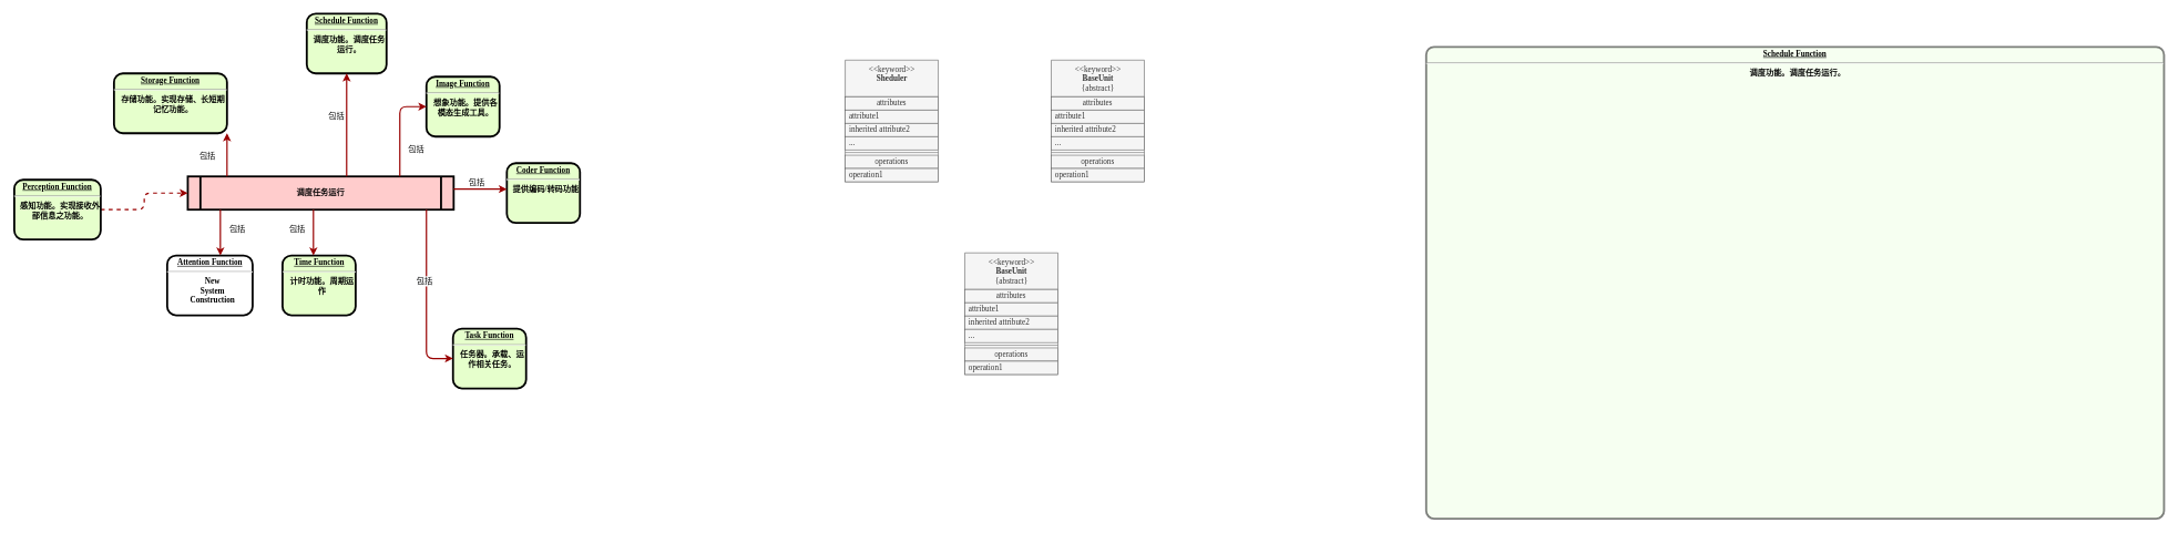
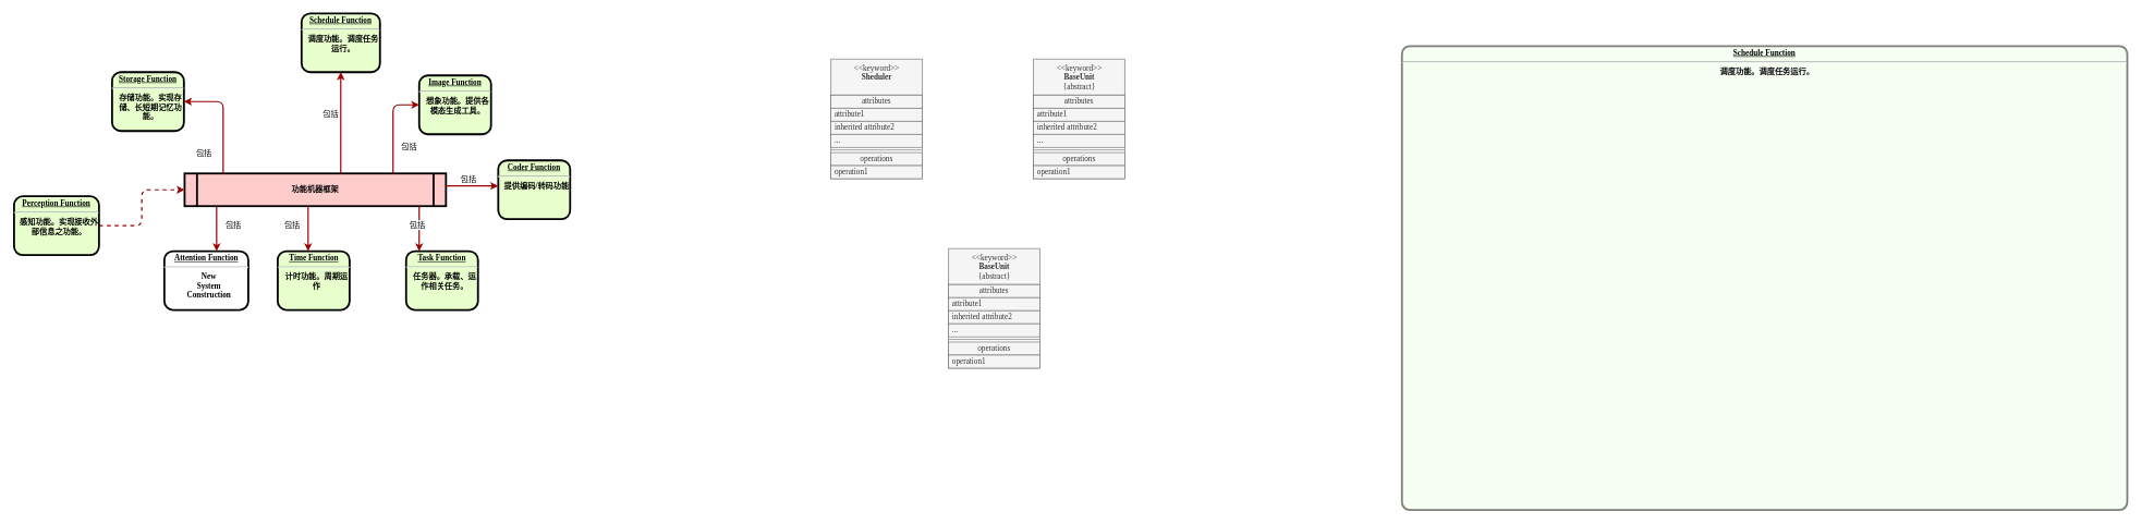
  <mxCell id="0" />
  <mxCell id="1" parent="0" />
- <mxCell id="2" value="&lt;p style=&quot;margin: 0px; margin-top: 4px; text-align: center; text-decoration: underline;&quot;&gt;&lt;strong&gt;Storage Function&lt;/strong&gt;&lt;/p&gt;&lt;hr&gt;&lt;p style=&quot;margin: 0px; margin-left: 8px;&quot;&gt;存储功能。实现存储、长短期记忆功能。&lt;/p&gt;" style="verticalAlign=middle;align=center;overflow=fill;fontSize=12;fontFamily=Times New Roman;html=1;rounded=1;fontStyle=1;strokeWidth=3;fillColor=#E6FFCC;whiteSpace=wrap;" parent="1" vertex="1"><mxGeometry x="170" y="110" width="170" height="90" as="geometry" /></mxCell>
- <mxCell id="3" value="调度任务运行" style="shape=process;whiteSpace=wrap;align=center;verticalAlign=middle;size=0.048;fontStyle=1;strokeWidth=3;fillColor=#FFCCCC;fontFamily=Times New Roman;" parent="1" vertex="1"><mxGeometry x="281" y="265" width="400" height="50" as="geometry" /></mxCell>
+ <mxCell id="2" value="&lt;p style=&quot;margin: 0px; margin-top: 4px; text-align: center; text-decoration: underline;&quot;&gt;&lt;strong&gt;Storage Function&lt;/strong&gt;&lt;/p&gt;&lt;hr&gt;&lt;p style=&quot;margin: 0px; margin-left: 8px;&quot;&gt;存储功能。实现存储、长短期记忆功能。&lt;/p&gt;" style="verticalAlign=middle;align=center;overflow=fill;fontSize=12;fontFamily=Times New Roman;html=1;rounded=1;fontStyle=1;strokeWidth=3;fillColor=#E6FFCC;whiteSpace=wrap;" parent="1" vertex="1"><mxGeometry x="170" y="110" width="110" height="90" as="geometry" /></mxCell>
+ <mxCell id="3" value="功能机器框架" style="shape=process;whiteSpace=wrap;align=center;verticalAlign=middle;size=0.048;fontStyle=1;strokeWidth=3;fillColor=#FFCCCC;fontFamily=Times New Roman;" parent="1" vertex="1"><mxGeometry x="281" y="265" width="400" height="50" as="geometry" /></mxCell>
  <mxCell id="4" value="&lt;p style=&quot;margin: 0px; margin-top: 4px; text-align: center; text-decoration: underline;&quot;&gt;&lt;strong&gt;Schedule Function&lt;br&gt;&lt;/strong&gt;&lt;/p&gt;&lt;hr&gt;&lt;p style=&quot;margin: 0px; margin-left: 8px;&quot;&gt;调度功能。调度任务运行。&lt;/p&gt;" style="verticalAlign=middle;align=center;overflow=fill;fontSize=12;fontFamily=Times New Roman;html=1;rounded=1;fontStyle=1;strokeWidth=3;fillColor=#E6FFCC;whiteSpace=wrap;" parent="1" vertex="1"><mxGeometry x="460" y="20" width="120" height="90" as="geometry" /></mxCell>
  <mxCell id="5" value="&lt;p style=&quot;margin: 0px; margin-top: 4px; text-align: center; text-decoration: underline;&quot;&gt;Coder Function&lt;/p&gt;&lt;hr&gt;&lt;p style=&quot;margin: 0px; margin-left: 8px;&quot;&gt;提供编码/转码功能&lt;/p&gt;" style="verticalAlign=middle;align=center;overflow=fill;fontSize=12;fontFamily=Times New Roman;html=1;rounded=1;fontStyle=1;strokeWidth=3;fillColor=#E6FFCC;whiteSpace=wrap;" parent="1" vertex="1"><mxGeometry x="761" y="245" width="110" height="90" as="geometry" /></mxCell>
  <mxCell id="6" value="&lt;p style=&quot;margin: 0px; margin-top: 4px; text-align: center; text-decoration: underline;&quot;&gt;Image Function&lt;/p&gt;&lt;hr&gt;&lt;p style=&quot;margin: 0px; margin-left: 8px;&quot;&gt;想象功能。提供各模态生成工具。&lt;/p&gt;" style="verticalAlign=middle;align=center;overflow=fill;fontSize=12;fontFamily=Times New Roman;html=1;rounded=1;fontStyle=1;strokeWidth=3;fillColor=#E6FFCC;whiteSpace=wrap;" parent="1" vertex="1"><mxGeometry x="640" y="115" width="110" height="90" as="geometry" /></mxCell>
- <mxCell id="7" value="&lt;p style=&quot;margin: 0px; margin-top: 4px; text-align: center; text-decoration: underline;&quot;&gt;Task Function&lt;/p&gt;&lt;hr&gt;&lt;p style=&quot;margin: 0px; margin-left: 8px;&quot;&gt;任务器。承载、运作相关任务。&lt;/p&gt;" style="verticalAlign=middle;align=center;overflow=fill;fontSize=12;fontFamily=Times New Roman;html=1;rounded=1;fontStyle=1;strokeWidth=3;fillColor=#E6FFCC;whiteSpace=wrap;" parent="1" vertex="1"><mxGeometry x="680" y="494" width="110" height="90" as="geometry" /></mxCell>
+ <mxCell id="7" value="&lt;p style=&quot;margin: 0px; margin-top: 4px; text-align: center; text-decoration: underline;&quot;&gt;Task Function&lt;/p&gt;&lt;hr&gt;&lt;p style=&quot;margin: 0px; margin-left: 8px;&quot;&gt;任务器。承载、运作相关任务。&lt;/p&gt;" style="verticalAlign=middle;align=center;overflow=fill;fontSize=12;fontFamily=Times New Roman;html=1;rounded=1;fontStyle=1;strokeWidth=3;fillColor=#E6FFCC;whiteSpace=wrap;" parent="1" vertex="1"><mxGeometry x="620" y="384" width="110" height="90" as="geometry" /></mxCell>
  <mxCell id="8" value="&lt;p style=&quot;margin: 0px; margin-top: 4px; text-align: center; text-decoration: underline;&quot;&gt;Attention Function&lt;/p&gt;&lt;hr&gt;&lt;p style=&quot;margin: 0px; margin-left: 8px;&quot;&gt;New&lt;/p&gt;&lt;p style=&quot;margin: 0px; margin-left: 8px;&quot;&gt;System&lt;/p&gt;&lt;p style=&quot;margin: 0px; margin-left: 8px;&quot;&gt;Construction&lt;/p&gt;" style="verticalAlign=middle;align=center;overflow=fill;fontSize=12;fontFamily=Times New Roman;html=1;rounded=1;fontStyle=1;strokeWidth=3;fillColor=#ffffff;whiteSpace=wrap;" parent="1" vertex="1"><mxGeometry x="250" y="384" width="128.5" height="90" as="geometry" /></mxCell>
  <mxCell id="9" value="&lt;p style=&quot;margin: 0px; margin-top: 4px; text-align: center; text-decoration: underline;&quot;&gt;Time Function&lt;/p&gt;&lt;hr&gt;&lt;p style=&quot;margin: 0px; margin-left: 8px;&quot;&gt;计时功能。周期运作&lt;/p&gt;" style="verticalAlign=middle;align=center;overflow=fill;fontSize=12;fontFamily=Times New Roman;html=1;rounded=1;fontStyle=1;strokeWidth=3;fillColor=#E6FFCC;whiteSpace=wrap;" parent="1" vertex="1"><mxGeometry x="423.5" y="384" width="110" height="90" as="geometry" /></mxCell>
  <mxCell id="10" value="包括" style="text;spacingTop=-5;align=center;fontFamily=Times New Roman;whiteSpace=wrap;" parent="1" vertex="1"><mxGeometry x="296" y="225" width="30" height="20" as="geometry" /></mxCell>
  <mxCell id="11" value="" style="edgeStyle=elbowEdgeStyle;elbow=horizontal;strokeColor=#990000;strokeWidth=2;fontFamily=Times New Roman;" parent="1" source="3" target="2" edge="1"><mxGeometry width="100" height="100" relative="1" as="geometry"><mxPoint x="130" y="404" as="sourcePoint" /><mxPoint x="230" y="304" as="targetPoint" /><Array as="points"><mxPoint x="340" y="244" /></Array></mxGeometry></mxCell>
  <mxCell id="12" value="" style="edgeStyle=elbowEdgeStyle;elbow=horizontal;strokeColor=#990000;strokeWidth=2;fontFamily=Times New Roman;" parent="1" source="3" target="4" edge="1"><mxGeometry width="100" height="100" relative="1" as="geometry"><mxPoint x="460" y="244" as="sourcePoint" /><mxPoint x="560" y="144" as="targetPoint" /><Array as="points"><mxPoint x="520" y="184" /></Array></mxGeometry></mxCell>
  <mxCell id="13" value="包括" style="text;spacingTop=-5;align=center;fontFamily=Times New Roman;whiteSpace=wrap;" parent="1" vertex="1"><mxGeometry x="490" y="165" width="30" height="20" as="geometry" /></mxCell>
  <mxCell id="14" value="" style="edgeStyle=segmentEdgeStyle;strokeColor=#990000;strokeWidth=2;fontFamily=Times New Roman;" parent="1" source="3" target="6" edge="1"><mxGeometry width="100" height="100" relative="1" as="geometry"><mxPoint x="420" y="234" as="sourcePoint" /><mxPoint x="520" y="134" as="targetPoint" /><Array as="points"><mxPoint x="600" y="160" /></Array></mxGeometry></mxCell>
  <mxCell id="15" value="包括" style="text;spacingTop=-5;align=center;fontFamily=Times New Roman;whiteSpace=wrap;" parent="1" vertex="1"><mxGeometry x="610" y="215" width="30" height="20" as="geometry" /></mxCell>
  <mxCell id="16" value="" style="edgeStyle=elbowEdgeStyle;elbow=vertical;strokeColor=#990000;strokeWidth=2;fontFamily=Times New Roman;" parent="1" source="3" target="5" edge="1"><mxGeometry width="100" height="100" relative="1" as="geometry"><mxPoint x="580" y="374" as="sourcePoint" /><mxPoint x="680" y="274" as="targetPoint" /><Array as="points"><mxPoint x="730" y="284" /></Array></mxGeometry></mxCell>
  <mxCell id="17" value="包括" style="text;spacingTop=-5;align=center;fontFamily=Times New Roman;whiteSpace=wrap;" parent="1" vertex="1"><mxGeometry x="701" y="265" width="30" height="20" as="geometry" /></mxCell>
  <mxCell id="18" value="" style="edgeStyle=elbowEdgeStyle;elbow=horizontal;strokeColor=#990000;strokeWidth=2;fontFamily=Times New Roman;" parent="1" source="3" target="7" edge="1"><mxGeometry width="100" height="100" relative="1" as="geometry"><mxPoint x="480" y="464" as="sourcePoint" /><mxPoint x="580" y="364" as="targetPoint" /><Array as="points"><mxPoint x="640" y="354" /></Array></mxGeometry></mxCell>
  <mxCell id="19" value="&lt;span style=&quot;font-size: 12px; background-color: rgb(248, 249, 250);&quot;&gt;包括&lt;/span&gt;" style="edgeLabel;html=1;align=center;verticalAlign=middle;resizable=0;points=[];fontFamily=Times New Roman;" parent="18" vertex="1" connectable="0"><mxGeometry x="-0.188" y="-4" relative="1" as="geometry"><mxPoint as="offset" /></mxGeometry></mxCell>
  <mxCell id="20" value="" style="edgeStyle=elbowEdgeStyle;elbow=horizontal;strokeColor=#990000;strokeWidth=2;fontFamily=Times New Roman;" parent="1" source="3" target="9" edge="1"><mxGeometry width="100" height="100" relative="1" as="geometry"><mxPoint x="130" y="374" as="sourcePoint" /><mxPoint x="230" y="274" as="targetPoint" /><Array as="points"><mxPoint x="470" y="344" /></Array></mxGeometry></mxCell>
  <mxCell id="21" value="包括" style="text;spacingTop=-5;align=center;fontFamily=Times New Roman;whiteSpace=wrap;" parent="1" vertex="1"><mxGeometry x="341" y="335" width="30" height="20" as="geometry" /></mxCell>
  <mxCell id="22" value="" style="edgeStyle=elbowEdgeStyle;elbow=horizontal;strokeColor=#990000;strokeWidth=2;fontFamily=Times New Roman;" parent="1" source="3" target="8" edge="1"><mxGeometry width="100" height="100" relative="1" as="geometry"><mxPoint x="110" y="374" as="sourcePoint" /><mxPoint x="210" y="274" as="targetPoint" /><Array as="points"><mxPoint x="330" y="344" /></Array></mxGeometry></mxCell>
  <mxCell id="23" value="包括" style="text;spacingTop=-5;align=center;fontFamily=Times New Roman;whiteSpace=wrap;" parent="1" vertex="1"><mxGeometry x="431" y="335" width="30" height="20" as="geometry" /></mxCell>
  <mxCell id="24" style="edgeStyle=orthogonalEdgeStyle;orthogonalLoop=1;jettySize=auto;html=1;fontFamily=Times New Roman;rounded=1;strokeColor=#990000;strokeWidth=2;dashed=1;" parent="1" source="25" target="3" edge="1"><mxGeometry relative="1" as="geometry" /></mxCell>
- <mxCell id="25" value="&lt;p style=&quot;margin: 0px; margin-top: 4px; text-align: center; text-decoration: underline;&quot;&gt;&lt;strong&gt;Perception Function&lt;/strong&gt;&lt;/p&gt;&lt;hr&gt;&lt;p style=&quot;margin: 0px; margin-left: 8px;&quot;&gt;感知功能。实现接收外部信息之功能。&lt;/p&gt;" style="verticalAlign=middle;align=center;overflow=fill;fontSize=12;fontFamily=Times New Roman;html=1;rounded=1;fontStyle=1;strokeWidth=3;fillColor=#E6FFCC;whiteSpace=wrap;" parent="1" vertex="1"><mxGeometry x="20" y="270" width="130" height="90" as="geometry" /></mxCell>
+ <mxCell id="25" value="&lt;p style=&quot;margin: 0px; margin-top: 4px; text-align: center; text-decoration: underline;&quot;&gt;&lt;strong&gt;Perception Function&lt;/strong&gt;&lt;/p&gt;&lt;hr&gt;&lt;p style=&quot;margin: 0px; margin-left: 8px;&quot;&gt;感知功能。实现接收外部信息之功能。&lt;/p&gt;" style="verticalAlign=middle;align=center;overflow=fill;fontSize=12;fontFamily=Times New Roman;html=1;rounded=1;fontStyle=1;strokeWidth=3;fillColor=#E6FFCC;whiteSpace=wrap;" parent="1" vertex="1"><mxGeometry x="20" y="300" width="130" height="90" as="geometry" /></mxCell>
  <mxCell id="26" value="&amp;lt;&amp;lt;keyword&amp;gt;&amp;gt;&lt;br&gt;&lt;b&gt;Sheduler&lt;/b&gt;&lt;br&gt;" style="swimlane;fontStyle=0;align=center;verticalAlign=top;childLayout=stackLayout;horizontal=1;startSize=55;horizontalStack=0;resizeParent=1;resizeParentMax=0;resizeLast=0;collapsible=0;marginBottom=0;html=1;fontFamily=Times New Roman;fillColor=#f5f5f5;fontColor=#333333;strokeColor=#666666;" parent="1" vertex="1"><mxGeometry x="1270" y="90" width="140" height="183" as="geometry" /></mxCell>
  <mxCell id="27" value="attributes" style="text;html=1;strokeColor=#666666;fillColor=#f5f5f5;align=center;verticalAlign=middle;spacingLeft=4;spacingRight=4;overflow=hidden;rotatable=0;points=[[0,0.5],[1,0.5]];portConstraint=eastwest;fontFamily=Times New Roman;fontColor=#333333;" parent="26" vertex="1"><mxGeometry y="55" width="140" height="20" as="geometry" /></mxCell>
  <mxCell id="28" value="attribute1" style="text;html=1;strokeColor=#666666;fillColor=#f5f5f5;align=left;verticalAlign=middle;spacingLeft=4;spacingRight=4;overflow=hidden;rotatable=0;points=[[0,0.5],[1,0.5]];portConstraint=eastwest;fontFamily=Times New Roman;fontColor=#333333;" parent="26" vertex="1"><mxGeometry y="75" width="140" height="20" as="geometry" /></mxCell>
  <mxCell id="29" value="inherited attribute2" style="text;html=1;strokeColor=#666666;fillColor=#f5f5f5;align=left;verticalAlign=middle;spacingLeft=4;spacingRight=4;overflow=hidden;rotatable=0;points=[[0,0.5],[1,0.5]];portConstraint=eastwest;fontColor=#333333;fontFamily=Times New Roman;" parent="26" vertex="1"><mxGeometry y="95" width="140" height="20" as="geometry" /></mxCell>
  <mxCell id="30" value="..." style="text;html=1;strokeColor=#666666;fillColor=#f5f5f5;align=left;verticalAlign=middle;spacingLeft=4;spacingRight=4;overflow=hidden;rotatable=0;points=[[0,0.5],[1,0.5]];portConstraint=eastwest;fontFamily=Times New Roman;fontColor=#333333;" parent="26" vertex="1"><mxGeometry y="115" width="140" height="20" as="geometry" /></mxCell>
  <mxCell id="31" value="" style="line;strokeWidth=1;fillColor=#f5f5f5;align=left;verticalAlign=middle;spacingTop=-1;spacingLeft=3;spacingRight=3;rotatable=0;labelPosition=right;points=[];portConstraint=eastwest;fontFamily=Times New Roman;fontColor=#333333;strokeColor=#666666;" parent="26" vertex="1"><mxGeometry y="135" width="140" height="8" as="geometry" /></mxCell>
  <mxCell id="32" value="operations" style="text;html=1;strokeColor=#666666;fillColor=#f5f5f5;align=center;verticalAlign=middle;spacingLeft=4;spacingRight=4;overflow=hidden;rotatable=0;points=[[0,0.5],[1,0.5]];portConstraint=eastwest;fontFamily=Times New Roman;fontColor=#333333;" parent="26" vertex="1"><mxGeometry y="143" width="140" height="20" as="geometry" /></mxCell>
  <mxCell id="33" value="operation1" style="text;html=1;strokeColor=#666666;fillColor=#f5f5f5;align=left;verticalAlign=middle;spacingLeft=4;spacingRight=4;overflow=hidden;rotatable=0;points=[[0,0.5],[1,0.5]];portConstraint=eastwest;fontFamily=Times New Roman;fontColor=#333333;" parent="26" vertex="1"><mxGeometry y="163" width="140" height="20" as="geometry" /></mxCell>
  <mxCell id="34" value="&amp;lt;&amp;lt;keyword&amp;gt;&amp;gt;&lt;br&gt;&lt;b&gt;BaseUnit&lt;/b&gt;&lt;br&gt;{abstract}" style="swimlane;fontStyle=0;align=center;verticalAlign=top;childLayout=stackLayout;horizontal=1;startSize=55;horizontalStack=0;resizeParent=1;resizeParentMax=0;resizeLast=0;collapsible=0;marginBottom=0;html=1;fontFamily=Times New Roman;fillColor=#f5f5f5;fontColor=#333333;strokeColor=#666666;" parent="1" vertex="1"><mxGeometry x="1580" y="90" width="140" height="183" as="geometry" /></mxCell>
  <mxCell id="35" value="attributes" style="text;html=1;strokeColor=#666666;fillColor=#f5f5f5;align=center;verticalAlign=middle;spacingLeft=4;spacingRight=4;overflow=hidden;rotatable=0;points=[[0,0.5],[1,0.5]];portConstraint=eastwest;fontFamily=Times New Roman;fontColor=#333333;" parent="34" vertex="1"><mxGeometry y="55" width="140" height="20" as="geometry" /></mxCell>
  <mxCell id="36" value="attribute1" style="text;html=1;strokeColor=#666666;fillColor=#f5f5f5;align=left;verticalAlign=middle;spacingLeft=4;spacingRight=4;overflow=hidden;rotatable=0;points=[[0,0.5],[1,0.5]];portConstraint=eastwest;fontFamily=Times New Roman;fontColor=#333333;" parent="34" vertex="1"><mxGeometry y="75" width="140" height="20" as="geometry" /></mxCell>
  <mxCell id="37" value="inherited attribute2" style="text;html=1;strokeColor=#666666;fillColor=#f5f5f5;align=left;verticalAlign=middle;spacingLeft=4;spacingRight=4;overflow=hidden;rotatable=0;points=[[0,0.5],[1,0.5]];portConstraint=eastwest;fontColor=#333333;fontFamily=Times New Roman;" parent="34" vertex="1"><mxGeometry y="95" width="140" height="20" as="geometry" /></mxCell>
  <mxCell id="38" value="..." style="text;html=1;strokeColor=#666666;fillColor=#f5f5f5;align=left;verticalAlign=middle;spacingLeft=4;spacingRight=4;overflow=hidden;rotatable=0;points=[[0,0.5],[1,0.5]];portConstraint=eastwest;fontFamily=Times New Roman;fontColor=#333333;" parent="34" vertex="1"><mxGeometry y="115" width="140" height="20" as="geometry" /></mxCell>
  <mxCell id="39" value="" style="line;strokeWidth=1;fillColor=#f5f5f5;align=left;verticalAlign=middle;spacingTop=-1;spacingLeft=3;spacingRight=3;rotatable=0;labelPosition=right;points=[];portConstraint=eastwest;fontFamily=Times New Roman;fontColor=#333333;strokeColor=#666666;" parent="34" vertex="1"><mxGeometry y="135" width="140" height="8" as="geometry" /></mxCell>
  <mxCell id="40" value="operations" style="text;html=1;strokeColor=#666666;fillColor=#f5f5f5;align=center;verticalAlign=middle;spacingLeft=4;spacingRight=4;overflow=hidden;rotatable=0;points=[[0,0.5],[1,0.5]];portConstraint=eastwest;fontFamily=Times New Roman;fontColor=#333333;" parent="34" vertex="1"><mxGeometry y="143" width="140" height="20" as="geometry" /></mxCell>
  <mxCell id="41" value="operation1" style="text;html=1;strokeColor=#666666;fillColor=#f5f5f5;align=left;verticalAlign=middle;spacingLeft=4;spacingRight=4;overflow=hidden;rotatable=0;points=[[0,0.5],[1,0.5]];portConstraint=eastwest;fontFamily=Times New Roman;fontColor=#333333;" parent="34" vertex="1"><mxGeometry y="163" width="140" height="20" as="geometry" /></mxCell>
  <mxCell id="42" value="&amp;lt;&amp;lt;keyword&amp;gt;&amp;gt;&lt;br&gt;&lt;b&gt;BaseUnit&lt;/b&gt;&lt;br&gt;{abstract}" style="swimlane;fontStyle=0;align=center;verticalAlign=top;childLayout=stackLayout;horizontal=1;startSize=55;horizontalStack=0;resizeParent=1;resizeParentMax=0;resizeLast=0;collapsible=0;marginBottom=0;html=1;fontFamily=Times New Roman;fillColor=#f5f5f5;fontColor=#333333;strokeColor=#666666;" parent="1" vertex="1"><mxGeometry x="1450" y="380" width="140" height="183" as="geometry" /></mxCell>
  <mxCell id="43" value="attributes" style="text;html=1;strokeColor=#666666;fillColor=#f5f5f5;align=center;verticalAlign=middle;spacingLeft=4;spacingRight=4;overflow=hidden;rotatable=0;points=[[0,0.5],[1,0.5]];portConstraint=eastwest;fontFamily=Times New Roman;fontColor=#333333;" parent="42" vertex="1"><mxGeometry y="55" width="140" height="20" as="geometry" /></mxCell>
  <mxCell id="44" value="attribute1" style="text;html=1;strokeColor=#666666;fillColor=#f5f5f5;align=left;verticalAlign=middle;spacingLeft=4;spacingRight=4;overflow=hidden;rotatable=0;points=[[0,0.5],[1,0.5]];portConstraint=eastwest;fontFamily=Times New Roman;fontColor=#333333;" parent="42" vertex="1"><mxGeometry y="75" width="140" height="20" as="geometry" /></mxCell>
  <mxCell id="45" value="inherited attribute2" style="text;html=1;strokeColor=#666666;fillColor=#f5f5f5;align=left;verticalAlign=middle;spacingLeft=4;spacingRight=4;overflow=hidden;rotatable=0;points=[[0,0.5],[1,0.5]];portConstraint=eastwest;fontColor=#333333;fontFamily=Times New Roman;" parent="42" vertex="1"><mxGeometry y="95" width="140" height="20" as="geometry" /></mxCell>
  <mxCell id="46" value="..." style="text;html=1;strokeColor=#666666;fillColor=#f5f5f5;align=left;verticalAlign=middle;spacingLeft=4;spacingRight=4;overflow=hidden;rotatable=0;points=[[0,0.5],[1,0.5]];portConstraint=eastwest;fontFamily=Times New Roman;fontColor=#333333;" parent="42" vertex="1"><mxGeometry y="115" width="140" height="20" as="geometry" /></mxCell>
  <mxCell id="47" value="" style="line;strokeWidth=1;fillColor=#f5f5f5;align=left;verticalAlign=middle;spacingTop=-1;spacingLeft=3;spacingRight=3;rotatable=0;labelPosition=right;points=[];portConstraint=eastwest;fontFamily=Times New Roman;fontColor=#333333;strokeColor=#666666;" parent="42" vertex="1"><mxGeometry y="135" width="140" height="8" as="geometry" /></mxCell>
  <mxCell id="48" value="operations" style="text;html=1;strokeColor=#666666;fillColor=#f5f5f5;align=center;verticalAlign=middle;spacingLeft=4;spacingRight=4;overflow=hidden;rotatable=0;points=[[0,0.5],[1,0.5]];portConstraint=eastwest;fontFamily=Times New Roman;fontColor=#333333;" parent="42" vertex="1"><mxGeometry y="143" width="140" height="20" as="geometry" /></mxCell>
  <mxCell id="49" value="operation1" style="text;html=1;strokeColor=#666666;fillColor=#f5f5f5;align=left;verticalAlign=middle;spacingLeft=4;spacingRight=4;overflow=hidden;rotatable=0;points=[[0,0.5],[1,0.5]];portConstraint=eastwest;fontFamily=Times New Roman;fontColor=#333333;" parent="42" vertex="1"><mxGeometry y="163" width="140" height="20" as="geometry" /></mxCell>
  <mxCell id="50" value="&lt;p style=&quot;margin: 0px; margin-top: 4px; text-align: center; text-decoration: underline;&quot;&gt;&lt;strong&gt;Schedule Function&lt;br&gt;&lt;/strong&gt;&lt;/p&gt;&lt;hr&gt;&lt;p style=&quot;margin: 0px; margin-left: 8px;&quot;&gt;调度功能。调度任务运行。&lt;/p&gt;" style="verticalAlign=middle;align=center;overflow=fill;fontSize=12;fontFamily=Times New Roman;html=1;rounded=1;fontStyle=1;strokeWidth=3;fillColor=#EEFFE3;whiteSpace=wrap;dropTarget=1;glass=0;sketch=0;arcSize=24;absoluteArcSize=1;recursiveResize=0;opacity=50;" parent="1" vertex="1"><mxGeometry x="2144" y="70" width="1110" height="710" as="geometry" /></mxCell>
